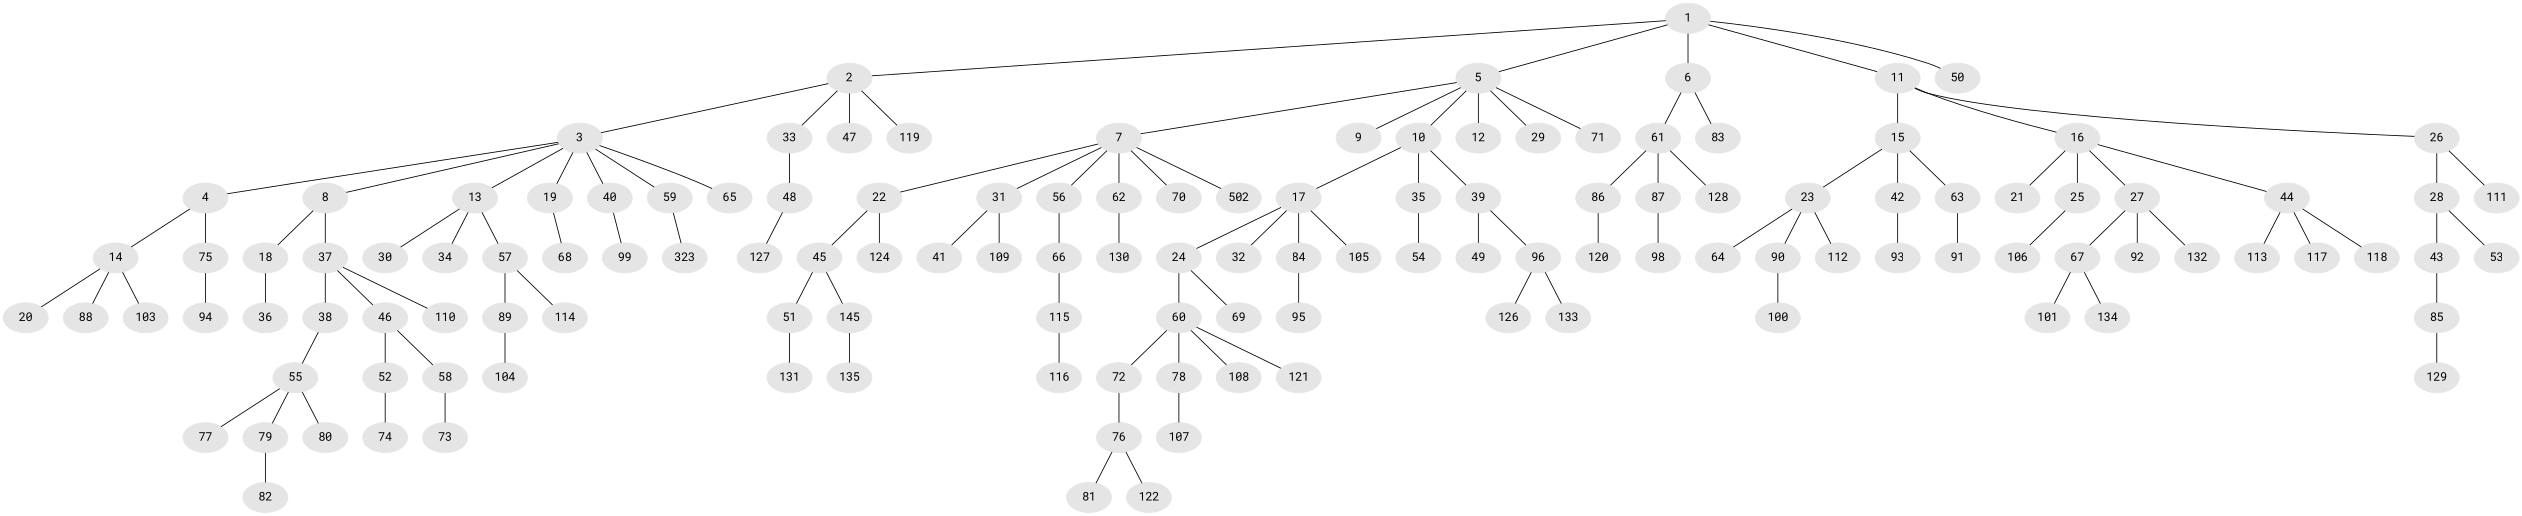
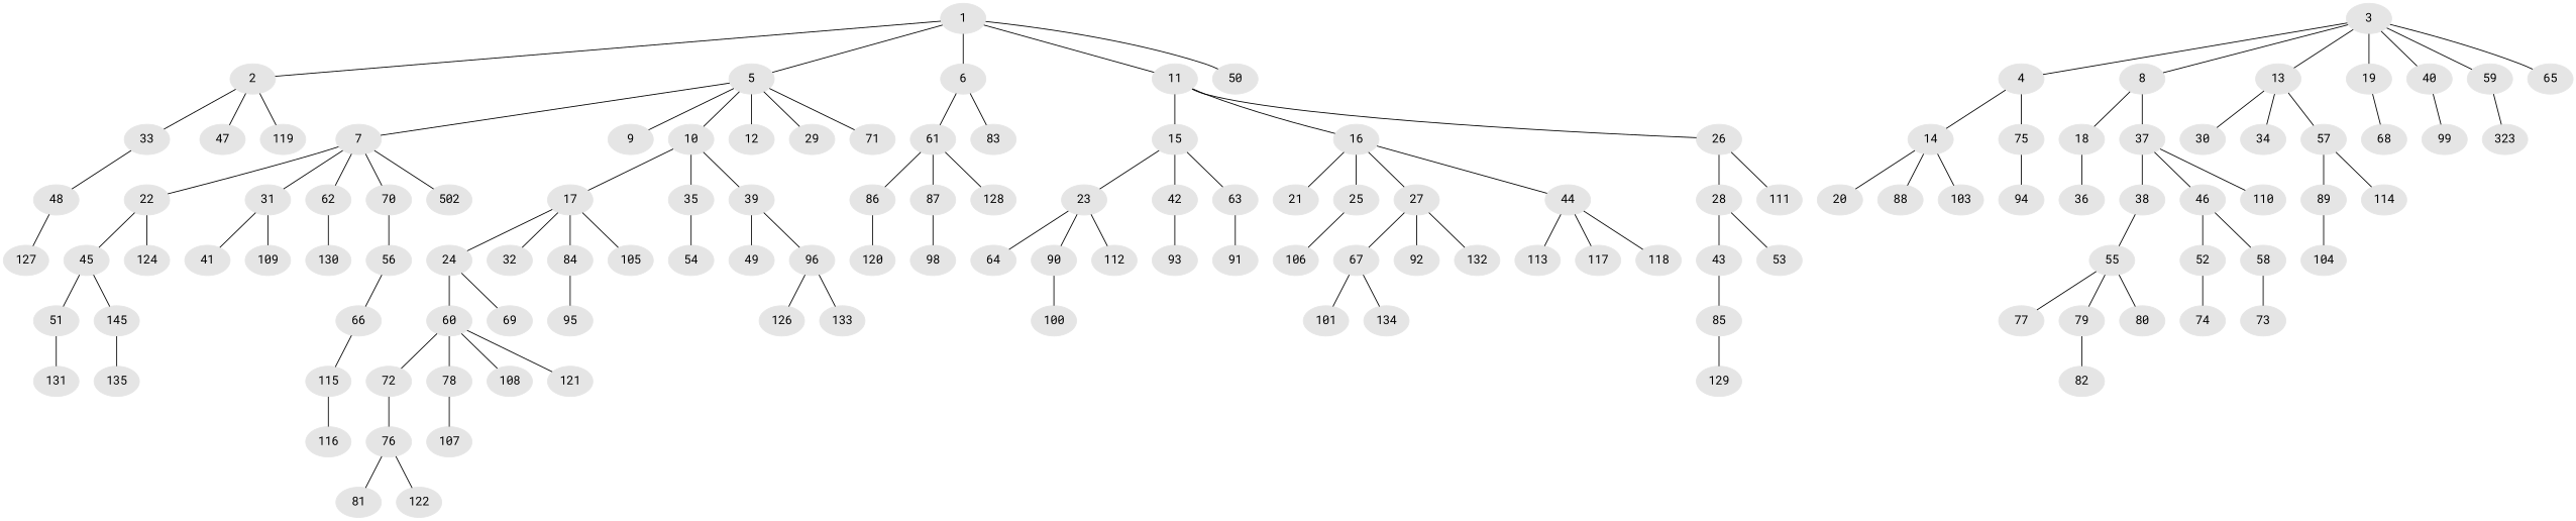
  graph {
    fontname="Roboto Mono"
    node [color=gray90 fontname="Roboto Mono" style=filled]
    edge [fontname="Roboto Mono"]
    1
    2
    5
    6
    11
    50
    3
    33
    47
    119
    7
    9
    10
    12
    29
    71
    61
    83
    15
    16
    26
    4
    8
    13
    19
    40
    59
    65
    48
    14
    75
    18
    37
    30
    34
    57
    68
    99
    n39 [label=323]
    20
    88
    103
    94
    22
    31
    56
    62
    70
    n49 [label=502]
    17
    35
    39
    86
    87
    128
    45
    124
    41
    109
    66
    130
    36
    38
    46
    110
    24
    32
    84
    105
    54
    49
    96
    23
    42
    63
    21
    25
    27
    44
    28
    111
    89
    114
    64
    90
    112
    93
    91
    106
    67
    92
    132
    113
    117
    118
    60
    69
    95
    51
    n100 [label=145]
    100
    72
    78
    108
    121
    43
    53
    101
    134
    85
    127
    55
    52
    58
    77
    79
    80
    126
    133
    129
    131
    135
    74
    73
    82
    115
    104
    76
    107
    120
    98
    116
    81
    122
    1 -- 2
    1 -- 5
    1 -- 6
    1 -- 11
    1 -- 50
-   2 -- 3
    2 -- 33
    2 -- 47
    2 -- 119
    5 -- 7
    5 -- 9
    5 -- 10
    5 -- 12
    5 -- 29
    5 -- 71
    6 -- 61
    6 -- 83
    11 -- 15
    11 -- 16
    11 -- 26
    3 -- 4
    3 -- 8
    3 -- 13
    3 -- 19
    3 -- 40
    3 -- 59
    3 -- 65
    33 -- 48
    7 -- 22
    7 -- 31
-   7 -- 56
+   70 -- 56
    7 -- 62
    7 -- 70
    7 -- n49
    10 -- 17
    10 -- 35
    10 -- 39
    61 -- 86
    61 -- 87
    61 -- 128
    15 -- 23
    15 -- 42
    15 -- 63
    16 -- 21
    16 -- 25
    16 -- 27
    16 -- 44
    26 -- 28
    26 -- 111
    4 -- 14
    4 -- 75
    8 -- 18
    8 -- 37
    13 -- 30
    13 -- 34
    13 -- 57
    19 -- 68
    40 -- 99
    59 -- n39
    48 -- 127
    14 -- 20
    14 -- 88
    14 -- 103
    75 -- 94
    18 -- 36
    37 -- 38
    37 -- 46
    37 -- 110
    57 -- 89
    57 -- 114
    22 -- 45
    22 -- 124
    31 -- 41
    31 -- 109
    56 -- 66
    62 -- 130
    17 -- 24
    17 -- 32
    17 -- 84
    17 -- 105
    35 -- 54
    39 -- 49
    39 -- 96
    86 -- 120
    87 -- 98
    45 -- 51
    45 -- n100
    66 -- 115
    38 -- 55
    46 -- 52
    46 -- 58
    24 -- 60
    24 -- 69
    84 -- 95
    96 -- 126
    96 -- 133
    23 -- 64
    23 -- 90
    23 -- 112
    42 -- 93
    63 -- 91
    25 -- 106
    27 -- 67
    27 -- 92
    27 -- 132
    44 -- 113
    44 -- 117
    44 -- 118
    28 -- 43
    28 -- 53
    89 -- 104
    90 -- 100
    67 -- 101
    67 -- 134
    60 -- 72
    60 -- 78
    60 -- 108
    60 -- 121
    51 -- 131
    n100 -- 135
    72 -- 76
    78 -- 107
    43 -- 85
    85 -- 129
    55 -- 77
    55 -- 79
    55 -- 80
    52 -- 74
    58 -- 73
    79 -- 82
    115 -- 116
    76 -- 81
    76 -- 122
  }
